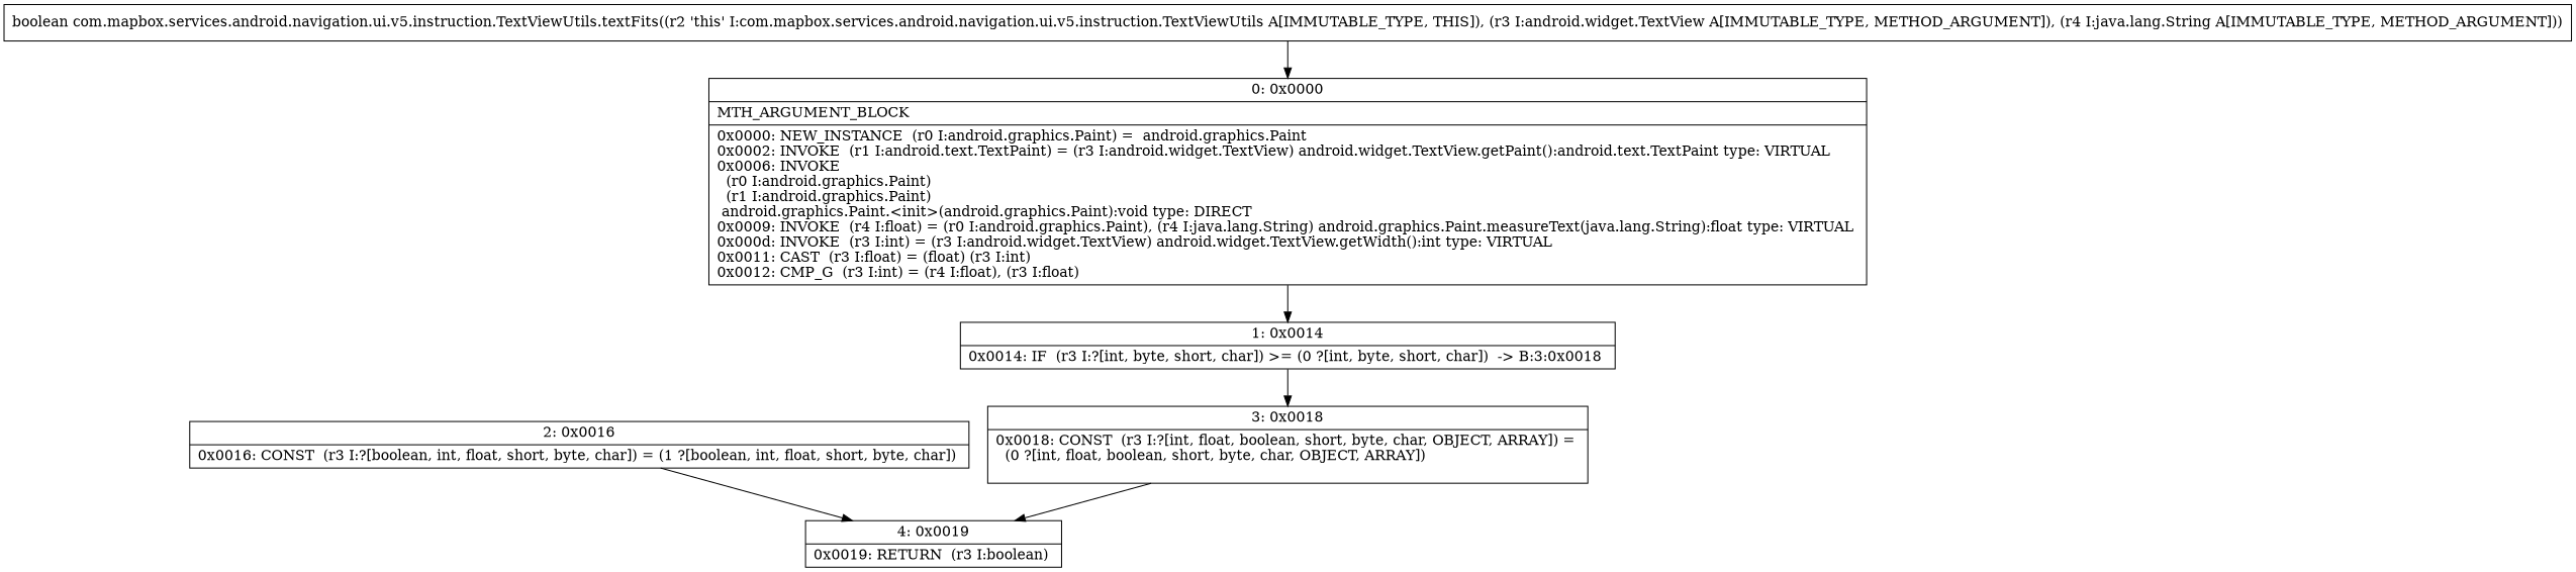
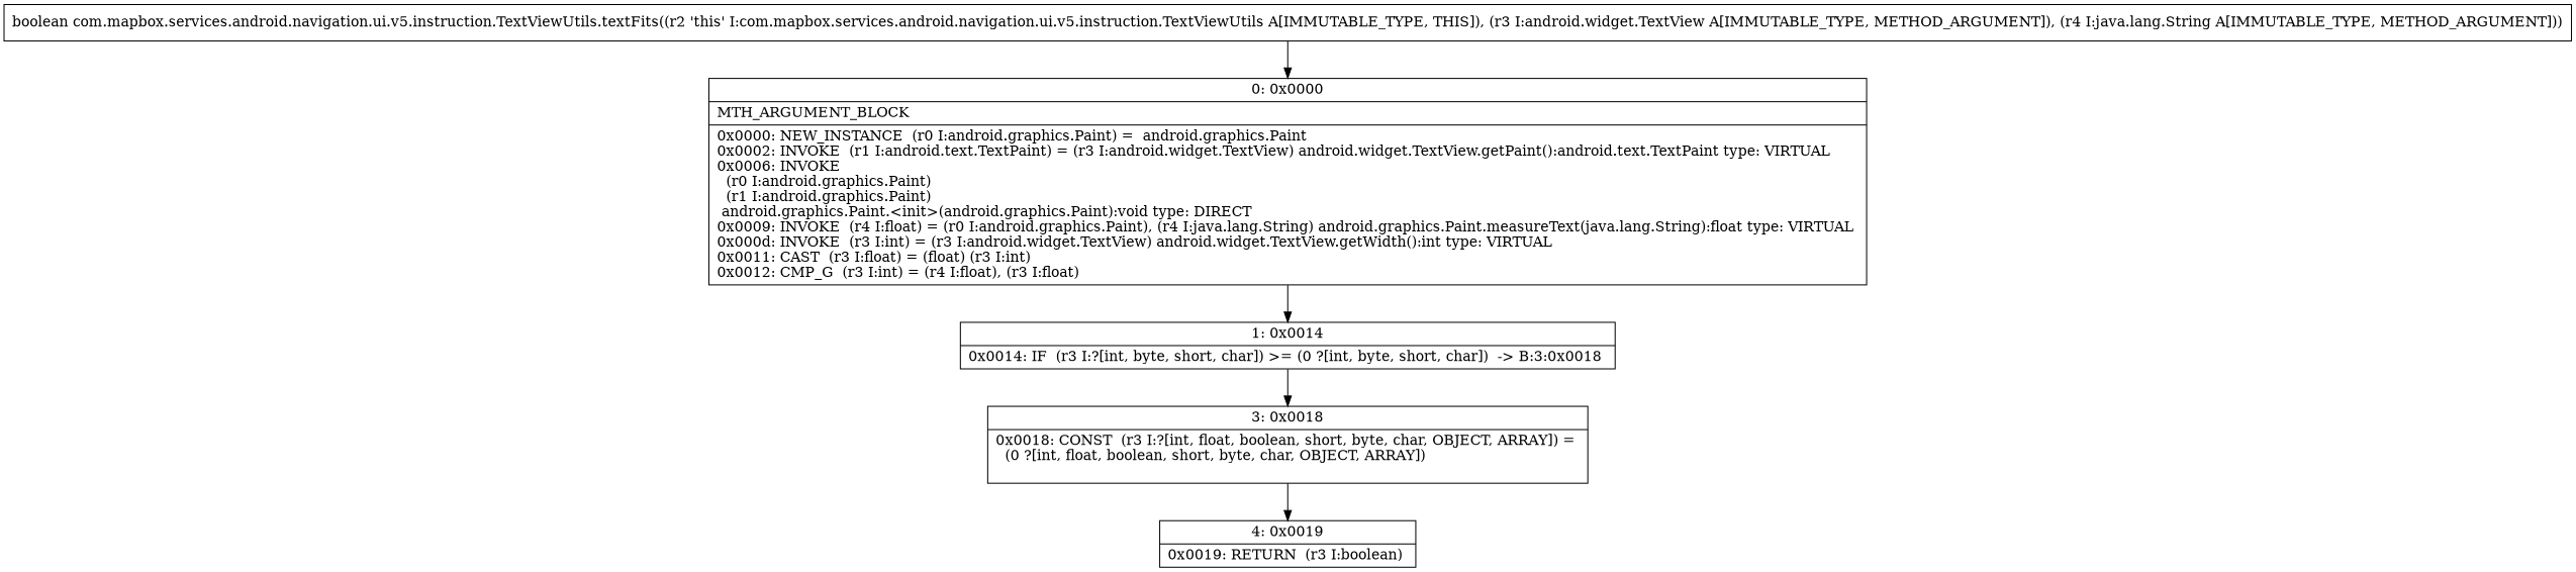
  digraph {
    node [shape=record]
    n1 [label="{0\:\ 0x0000|MTH_ARGUMENT_BLOCK\l|0x0000: NEW_INSTANCE  (r0 I:android.graphics.Paint) =  android.graphics.Paint \l0x0002: INVOKE  (r1 I:android.text.TextPaint) = (r3 I:android.widget.TextView) android.widget.TextView.getPaint():android.text.TextPaint type: VIRTUAL \l0x0006: INVOKE  \l  (r0 I:android.graphics.Paint)\l  (r1 I:android.graphics.Paint)\l android.graphics.Paint.\<init\>(android.graphics.Paint):void type: DIRECT \l0x0009: INVOKE  (r4 I:float) = (r0 I:android.graphics.Paint), (r4 I:java.lang.String) android.graphics.Paint.measureText(java.lang.String):float type: VIRTUAL \l0x000d: INVOKE  (r3 I:int) = (r3 I:android.widget.TextView) android.widget.TextView.getWidth():int type: VIRTUAL \l0x0011: CAST  (r3 I:float) = (float) (r3 I:int) \l0x0012: CMP_G  (r3 I:int) = (r4 I:float), (r3 I:float) \l}"]
    n2 [label="{1\:\ 0x0014|0x0014: IF  (r3 I:?[int, byte, short, char]) \>= (0 ?[int, byte, short, char])  \-\> B:3:0x0018 \l}"]
    n3 [label="{3\:\ 0x0018|0x0018: CONST  (r3 I:?[int, float, boolean, short, byte, char, OBJECT, ARRAY]) = \l  (0 ?[int, float, boolean, short, byte, char, OBJECT, ARRAY])\l \l}"]
-   n4 [label="{2\:\ 0x0016|0x0016: CONST  (r3 I:?[boolean, int, float, short, byte, char]) = (1 ?[boolean, int, float, short, byte, char]) \l}"]
    n5 [label="{4\:\ 0x0019|0x0019: RETURN  (r3 I:boolean) \l}"]
    n6 [label="{boolean com.mapbox.services.android.navigation.ui.v5.instruction.TextViewUtils.textFits((r2 'this' I:com.mapbox.services.android.navigation.ui.v5.instruction.TextViewUtils A[IMMUTABLE_TYPE, THIS]), (r3 I:android.widget.TextView A[IMMUTABLE_TYPE, METHOD_ARGUMENT]), (r4 I:java.lang.String A[IMMUTABLE_TYPE, METHOD_ARGUMENT])) }"]
    n1 -> n2
    n2 -> n3
    n3 -> n5
-   n4 -> n5
    n6 -> n1
  }
